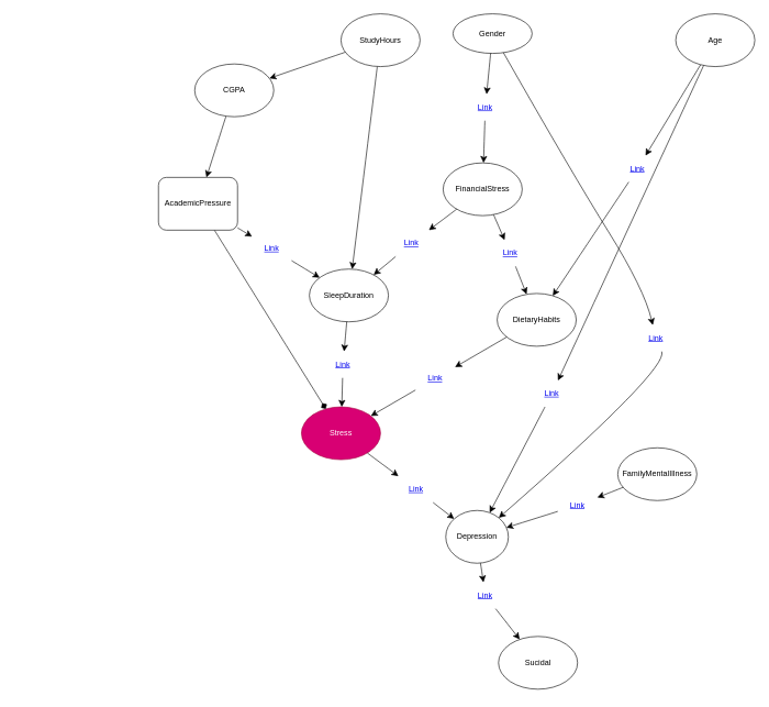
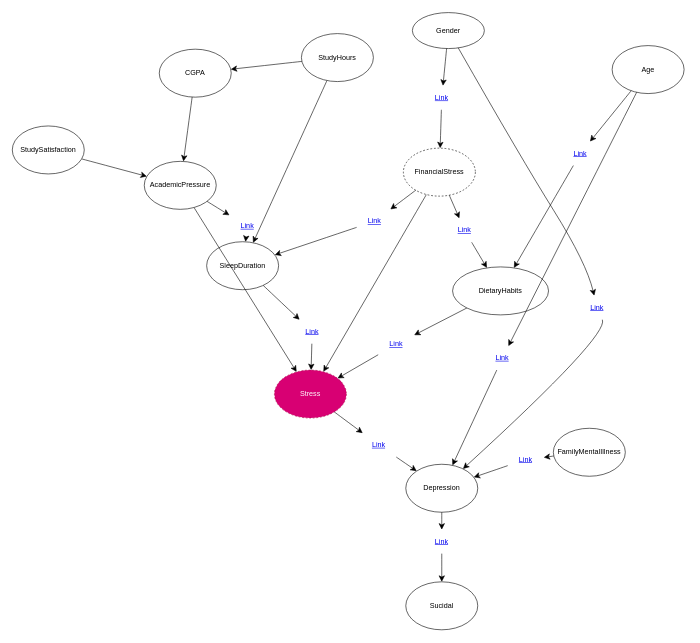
  <mxCell id="0" />
  <mxCell id="1" parent="0" />
  <mxCell id="2" value="" style="edgeStyle=none;curved=1;rounded=0;orthogonalLoop=1;jettySize=auto;html=1;fontSize=12;startSize=8;endSize=8;" parent="1" source="38" target="4" edge="1"><mxGeometry relative="1" as="geometry" /></mxCell>
- <mxCell id="3" value="Depression" style="ellipse;whiteSpace=wrap;html=1;" parent="1" vertex="1"><mxGeometry x="676" y="773" width="95" height="80" as="geometry" /></mxCell>
- <mxCell id="4" value="Sucidal" style="ellipse;whiteSpace=wrap;html=1;" parent="1" vertex="1"><mxGeometry x="756" y="964" width="120" height="80" as="geometry" /></mxCell>
+ <mxCell id="3" value="Depression" style="ellipse;whiteSpace=wrap;html=1;" parent="1" vertex="1"><mxGeometry x="676" y="773" width="120" height="80" as="geometry" /></mxCell>
+ <mxCell id="4" value="Sucidal" style="ellipse;whiteSpace=wrap;html=1;" parent="1" vertex="1"><mxGeometry x="676" y="969" width="120" height="80" as="geometry" /></mxCell>
  <mxCell id="5" value="" style="edgeStyle=none;curved=1;rounded=0;orthogonalLoop=1;jettySize=auto;html=1;fontSize=12;startSize=8;endSize=8;" parent="1" source="52" target="3" edge="1"><mxGeometry relative="1" as="geometry" /></mxCell>
- <mxCell id="6" value="FamilyMentalIllness" style="ellipse;whiteSpace=wrap;html=1;" parent="1" vertex="1"><mxGeometry x="937" y="678" width="120" height="80" as="geometry" /></mxCell>
+ <mxCell id="6" value="FamilyMentalIllness" style="ellipse;whiteSpace=wrap;html=1;" parent="1" vertex="1"><mxGeometry x="922" y="713" width="120" height="80" as="geometry" /></mxCell>
  <mxCell id="7" style="edgeStyle=none;curved=1;rounded=0;orthogonalLoop=1;jettySize=auto;html=1;fontSize=12;startSize=8;endSize=8;" parent="1" source="40" target="3" edge="1"><mxGeometry relative="1" as="geometry" /></mxCell>
- <mxCell id="8" value="Stress" style="ellipse;whiteSpace=wrap;html=1;strokeColor=#A50040;fillColor=#d80073;fontColor=#ffffff;" parent="1" vertex="1"><mxGeometry x="457" y="616" width="120" height="80" as="geometry" /></mxCell>
+ <mxCell id="8" value="Stress" style="ellipse;whiteSpace=wrap;html=1;strokeColor=#A50040;fillColor=#d80073;fontColor=#ffffff;dashed=1;" parent="1" vertex="1"><mxGeometry x="457" y="616" width="120" height="80" as="geometry" /></mxCell>
+ <mxCell id="9" value="" style="edgeStyle=none;curved=1;rounded=0;orthogonalLoop=1;jettySize=auto;html=1;fontSize=12;startSize=8;endSize=8;" parent="1" source="12" target="8" edge="1"><mxGeometry relative="1" as="geometry" /></mxCell>
  <mxCell id="10" style="edgeStyle=none;curved=1;rounded=0;orthogonalLoop=1;jettySize=auto;html=1;fontSize=12;startSize=8;endSize=8;" parent="1" source="46" target="16" edge="1"><mxGeometry relative="1" as="geometry" /></mxCell>
  <mxCell id="11" style="edgeStyle=none;curved=1;rounded=0;orthogonalLoop=1;jettySize=auto;html=1;fontSize=12;startSize=8;endSize=8;" parent="1" source="44" target="14" edge="1"><mxGeometry relative="1" as="geometry" /></mxCell>
- <mxCell id="12" value="FinancialStress" style="ellipse;whiteSpace=wrap;html=1;" parent="1" vertex="1"><mxGeometry x="672" y="246" width="120" height="80" as="geometry" /></mxCell>
+ <mxCell id="12" value="FinancialStress" style="ellipse;whiteSpace=wrap;html=1;dashed=1;" parent="1" vertex="1"><mxGeometry x="672" y="246" width="120" height="80" as="geometry" /></mxCell>
  <mxCell id="13" style="edgeStyle=none;curved=1;rounded=0;orthogonalLoop=1;jettySize=auto;html=1;fontSize=12;startSize=8;endSize=8;" parent="1" source="48" target="8" edge="1"><mxGeometry relative="1" as="geometry" /></mxCell>
- <mxCell id="14" value="SleepDuration" style="ellipse;whiteSpace=wrap;html=1;" parent="1" vertex="1"><mxGeometry x="469" y="407" width="120" height="80" as="geometry" /></mxCell>
+ <mxCell id="14" value="SleepDuration" style="ellipse;whiteSpace=wrap;html=1;" parent="1" vertex="1"><mxGeometry x="344" y="402" width="120" height="80" as="geometry" /></mxCell>
  <mxCell id="15" style="rounded=0;orthogonalLoop=1;jettySize=auto;html=1;fontSize=12;startSize=8;endSize=8;" parent="1" source="42" target="8" edge="1"><mxGeometry relative="1" as="geometry" /></mxCell>
- <mxCell id="16" value="DietaryHabits" style="ellipse;whiteSpace=wrap;html=1;" parent="1" vertex="1"><mxGeometry x="754" y="444" width="120" height="80" as="geometry" /></mxCell>
- <mxCell id="17" style="edgeStyle=none;curved=1;rounded=0;orthogonalLoop=1;jettySize=auto;html=1;fontSize=12;startSize=8;endSize=8;endArrow=diamond;" parent="1" source="19" target="8" edge="1"><mxGeometry relative="1" as="geometry" /></mxCell>
+ <mxCell id="16" value="DietaryHabits" style="ellipse;whiteSpace=wrap;html=1;" parent="1" vertex="1"><mxGeometry x="754" y="444" width="160" height="80" as="geometry" /></mxCell>
+ <mxCell id="17" style="edgeStyle=none;curved=1;rounded=0;orthogonalLoop=1;jettySize=auto;html=1;fontSize=12;startSize=8;endSize=8;" parent="1" source="19" target="8" edge="1"><mxGeometry relative="1" as="geometry" /></mxCell>
  <mxCell id="18" style="edgeStyle=none;curved=1;rounded=0;orthogonalLoop=1;jettySize=auto;html=1;fontSize=12;startSize=8;endSize=8;" parent="1" source="50" target="14" edge="1"><mxGeometry relative="1" as="geometry" /></mxCell>
- <mxCell id="19" value="AcademicPressure" style="whiteSpace=wrap;html=1;rounded=1;" parent="1" vertex="1"><mxGeometry x="240" y="268" width="120" height="80" as="geometry" /></mxCell>
+ <mxCell id="19" value="AcademicPressure" style="ellipse;whiteSpace=wrap;html=1;" parent="1" vertex="1"><mxGeometry x="240" y="268" width="120" height="80" as="geometry" /></mxCell>
  <mxCell id="20" style="edgeStyle=none;curved=1;rounded=0;orthogonalLoop=1;jettySize=auto;html=1;fontSize=12;startSize=8;endSize=8;" parent="1" source="22" target="14" edge="1"><mxGeometry relative="1" as="geometry" /></mxCell>
  <mxCell id="21" style="edgeStyle=none;curved=1;rounded=0;orthogonalLoop=1;jettySize=auto;html=1;fontSize=12;startSize=8;endSize=8;" parent="1" source="22" target="24" edge="1"><mxGeometry relative="1" as="geometry" /></mxCell>
- <mxCell id="22" value="StudyHours" style="ellipse;whiteSpace=wrap;html=1;" parent="1" vertex="1"><mxGeometry x="517" y="20" width="120" height="80" as="geometry" /></mxCell>
+ <mxCell id="22" value="StudyHours" style="ellipse;whiteSpace=wrap;html=1;" parent="1" vertex="1"><mxGeometry x="502" y="55" width="120" height="80" as="geometry" /></mxCell>
  <mxCell id="23" style="edgeStyle=none;curved=1;rounded=0;orthogonalLoop=1;jettySize=auto;html=1;fontSize=12;startSize=8;endSize=8;" parent="1" source="24" target="19" edge="1"><mxGeometry relative="1" as="geometry" /></mxCell>
- <mxCell id="24" value="CGPA" style="ellipse;whiteSpace=wrap;html=1;" parent="1" vertex="1"><mxGeometry x="295" y="96" width="120" height="80" as="geometry" /></mxCell>
+ <mxCell id="24" value="CGPA" style="ellipse;whiteSpace=wrap;html=1;" parent="1" vertex="1"><mxGeometry x="265" y="81" width="120" height="80" as="geometry" /></mxCell>
+ <mxCell id="25" style="edgeStyle=none;curved=1;rounded=0;orthogonalLoop=1;jettySize=auto;html=1;fontSize=12;startSize=8;endSize=8;" parent="1" source="26" target="19" edge="1"><mxGeometry relative="1" as="geometry"><mxPoint x="1" y="481" as="targetPoint" /></mxGeometry></mxCell>
+ <mxCell id="26" value="StudySatisfaction" style="ellipse;whiteSpace=wrap;html=1;" parent="1" vertex="1"><mxGeometry x="20" y="209" width="120" height="80" as="geometry" /></mxCell>
  <mxCell id="27" style="edgeStyle=none;curved=1;rounded=0;orthogonalLoop=1;jettySize=auto;html=1;fontSize=12;startSize=8;endSize=8;" parent="1" source="34" target="12" edge="1"><mxGeometry relative="1" as="geometry" /></mxCell>
  <mxCell id="28" style="edgeStyle=none;curved=1;rounded=0;orthogonalLoop=1;jettySize=auto;html=1;fontSize=12;startSize=8;endSize=8;" parent="1" source="54" target="3" edge="1"><mxGeometry relative="1" as="geometry"><Array as="points"><mxPoint x="1015" y="558" /></Array></mxGeometry></mxCell>
  <mxCell id="29" value="Gender" style="ellipse;whiteSpace=wrap;html=1;" parent="1" vertex="1"><mxGeometry x="687" y="20" width="120" height="60" as="geometry" /></mxCell>
  <mxCell id="30" style="edgeStyle=none;curved=1;rounded=0;orthogonalLoop=1;jettySize=auto;html=1;fontSize=12;startSize=8;endSize=8;" parent="1" source="36" target="16" edge="1"><mxGeometry relative="1" as="geometry" /></mxCell>
  <mxCell id="31" style="edgeStyle=none;curved=1;rounded=0;orthogonalLoop=1;jettySize=auto;html=1;fontSize=12;startSize=8;endSize=8;" parent="1" source="56" target="3" edge="1"><mxGeometry relative="1" as="geometry" /></mxCell>
- <mxCell id="32" value="Age" style="ellipse;whiteSpace=wrap;html=1;" parent="1" vertex="1"><mxGeometry x="1025" y="20" width="120" height="80" as="geometry" /></mxCell>
+ <mxCell id="32" value="Age" style="ellipse;whiteSpace=wrap;html=1;" parent="1" vertex="1"><mxGeometry x="1020" y="75" width="120" height="80" as="geometry" /></mxCell>
  <mxCell id="33" value="" style="edgeStyle=none;curved=1;rounded=0;orthogonalLoop=1;jettySize=auto;html=1;fontSize=12;startSize=8;endSize=8;" parent="1" source="29" target="34" edge="1"><mxGeometry relative="1" as="geometry"><mxPoint x="746" y="100" as="sourcePoint" /><mxPoint x="737" y="409" as="targetPoint" /></mxGeometry></mxCell>
  <mxCell id="34" value="Link" style="text;html=1;strokeColor=none;fillColor=none;whiteSpace=wrap;align=center;verticalAlign=middle;fontColor=#0000EE;fontStyle=4;" parent="1" vertex="1"><mxGeometry x="706" y="142" width="60" height="40" as="geometry" /></mxCell>
  <mxCell id="35" value="" style="edgeStyle=none;curved=1;rounded=0;orthogonalLoop=1;jettySize=auto;html=1;fontSize=12;startSize=8;endSize=8;" parent="1" source="32" target="36" edge="1"><mxGeometry relative="1" as="geometry"><mxPoint x="1059" y="96" as="sourcePoint" /><mxPoint x="831" y="411" as="targetPoint" /></mxGeometry></mxCell>
  <mxCell id="36" value="Link" style="text;html=1;strokeColor=none;fillColor=none;whiteSpace=wrap;align=center;verticalAlign=middle;fontColor=#0000EE;fontStyle=4;" parent="1" vertex="1"><mxGeometry x="937" y="235" width="60" height="40" as="geometry" /></mxCell>
  <mxCell id="37" value="" style="edgeStyle=none;curved=1;rounded=0;orthogonalLoop=1;jettySize=auto;html=1;fontSize=12;startSize=8;endSize=8;" parent="1" source="3" target="38" edge="1"><mxGeometry relative="1" as="geometry"><mxPoint x="736" y="853" as="sourcePoint" /><mxPoint x="736" y="969" as="targetPoint" /></mxGeometry></mxCell>
  <mxCell id="38" value="Link" style="text;html=1;strokeColor=none;fillColor=none;whiteSpace=wrap;align=center;verticalAlign=middle;fontColor=#0000EE;fontStyle=4;" parent="1" vertex="1"><mxGeometry x="706" y="882" width="60" height="40" as="geometry" /></mxCell>
  <mxCell id="39" value="" style="edgeStyle=none;curved=1;rounded=0;orthogonalLoop=1;jettySize=auto;html=1;fontSize=12;startSize=8;endSize=8;" parent="1" source="8" target="40" edge="1"><mxGeometry relative="1" as="geometry"><mxPoint x="558" y="685" as="sourcePoint" /><mxPoint x="695" y="784" as="targetPoint" /></mxGeometry></mxCell>
  <mxCell id="40" value="Link" style="text;html=1;strokeColor=none;fillColor=none;whiteSpace=wrap;align=center;verticalAlign=middle;fontColor=#0000EE;fontStyle=4;" parent="1" vertex="1"><mxGeometry x="601" y="721" width="60" height="40" as="geometry" /></mxCell>
  <mxCell id="41" value="" style="rounded=0;orthogonalLoop=1;jettySize=auto;html=1;fontSize=12;startSize=8;endSize=8;" parent="1" source="16" target="42" edge="1"><mxGeometry relative="1" as="geometry"><mxPoint x="764" y="476" as="sourcePoint" /><mxPoint x="558" y="627" as="targetPoint" /></mxGeometry></mxCell>
  <mxCell id="42" value="Link" style="text;html=1;strokeColor=none;fillColor=none;whiteSpace=wrap;align=center;verticalAlign=middle;fontColor=#0000EE;fontStyle=4;" parent="1" vertex="1"><mxGeometry x="630" y="553" width="60" height="40" as="geometry" /></mxCell>
  <mxCell id="43" value="" style="edgeStyle=none;curved=1;rounded=0;orthogonalLoop=1;jettySize=auto;html=1;fontSize=12;startSize=8;endSize=8;" parent="1" source="12" target="44" edge="1"><mxGeometry relative="1" as="geometry"><mxPoint x="673" y="377" as="sourcePoint" /><mxPoint x="578" y="423" as="targetPoint" /></mxGeometry></mxCell>
  <mxCell id="44" value="Link" style="text;html=1;strokeColor=none;fillColor=none;whiteSpace=wrap;align=center;verticalAlign=middle;fontColor=#0000EE;fontStyle=4;" parent="1" vertex="1"><mxGeometry x="594" y="348" width="60" height="40" as="geometry" /></mxCell>
  <mxCell id="45" value="" style="edgeStyle=none;curved=1;rounded=0;orthogonalLoop=1;jettySize=auto;html=1;fontSize=12;startSize=8;endSize=8;" parent="1" source="12" target="46" edge="1"><mxGeometry relative="1" as="geometry"><mxPoint x="768" y="347" as="sourcePoint" /><mxPoint x="801" y="445" as="targetPoint" /></mxGeometry></mxCell>
  <mxCell id="46" value="Link" style="text;html=1;strokeColor=none;fillColor=none;whiteSpace=wrap;align=center;verticalAlign=middle;fontColor=#0000EE;fontStyle=4;" parent="1" vertex="1"><mxGeometry x="744" y="363" width="60" height="40" as="geometry" /></mxCell>
  <mxCell id="47" value="" style="edgeStyle=none;curved=1;rounded=0;orthogonalLoop=1;jettySize=auto;html=1;fontSize=12;startSize=8;endSize=8;" parent="1" source="14" target="48" edge="1"><mxGeometry relative="1" as="geometry"><mxPoint x="527" y="487" as="sourcePoint" /><mxPoint x="519" y="616" as="targetPoint" /></mxGeometry></mxCell>
  <mxCell id="48" value="Link" style="text;html=1;strokeColor=none;fillColor=none;whiteSpace=wrap;align=center;verticalAlign=middle;fontColor=#0000EE;fontStyle=4;" parent="1" vertex="1"><mxGeometry x="490" y="532" width="60" height="40" as="geometry" /></mxCell>
  <mxCell id="49" value="" style="edgeStyle=none;curved=1;rounded=0;orthogonalLoop=1;jettySize=auto;html=1;fontSize=12;startSize=8;endSize=8;" parent="1" source="19" target="50" edge="1"><mxGeometry relative="1" as="geometry"><mxPoint x="344" y="335" as="sourcePoint" /><mxPoint x="485" y="420" as="targetPoint" /></mxGeometry></mxCell>
  <mxCell id="50" value="Link" style="text;html=1;strokeColor=none;fillColor=none;whiteSpace=wrap;align=center;verticalAlign=middle;fontColor=#0000EE;fontStyle=4;" parent="1" vertex="1"><mxGeometry x="382" y="356" width="60" height="40" as="geometry" /></mxCell>
  <mxCell id="51" value="" style="edgeStyle=none;curved=1;rounded=0;orthogonalLoop=1;jettySize=auto;html=1;fontSize=12;startSize=8;endSize=8;" parent="1" source="6" target="52" edge="1"><mxGeometry relative="1" as="geometry"><mxPoint x="944" y="737" as="sourcePoint" /><mxPoint x="789" y="794" as="targetPoint" /></mxGeometry></mxCell>
  <mxCell id="52" value="Link" style="text;html=1;strokeColor=none;fillColor=none;whiteSpace=wrap;align=center;verticalAlign=middle;fontColor=#0000EE;fontStyle=4;" parent="1" vertex="1"><mxGeometry x="846" y="745" width="60" height="40" as="geometry" /></mxCell>
  <mxCell id="53" value="" style="edgeStyle=none;curved=1;rounded=0;orthogonalLoop=1;jettySize=auto;html=1;fontSize=12;startSize=8;endSize=8;" parent="1" source="29" target="54" edge="1"><mxGeometry relative="1" as="geometry"><mxPoint x="769" y="97" as="sourcePoint" /><mxPoint x="771" y="781" as="targetPoint" /><Array as="points"><mxPoint x="869" y="264" /><mxPoint x="977" y="437" /></Array></mxGeometry></mxCell>
  <mxCell id="54" value="Link" style="text;html=1;strokeColor=none;fillColor=none;whiteSpace=wrap;align=center;verticalAlign=middle;fontColor=#0000EE;fontStyle=4;" parent="1" vertex="1"><mxGeometry x="965" y="492" width="60" height="40" as="geometry" /></mxCell>
  <mxCell id="55" value="" style="edgeStyle=none;curved=1;rounded=0;orthogonalLoop=1;jettySize=auto;html=1;fontSize=12;startSize=8;endSize=8;" parent="1" source="32" target="56" edge="1"><mxGeometry relative="1" as="geometry"><mxPoint x="1067" y="98" as="sourcePoint" /><mxPoint x="754" y="775" as="targetPoint" /></mxGeometry></mxCell>
  <mxCell id="56" value="Link" style="text;html=1;strokeColor=none;fillColor=none;whiteSpace=wrap;align=center;verticalAlign=middle;fontColor=#0000EE;fontStyle=4;" parent="1" vertex="1"><mxGeometry x="807" y="576" width="60" height="40" as="geometry" /></mxCell>
